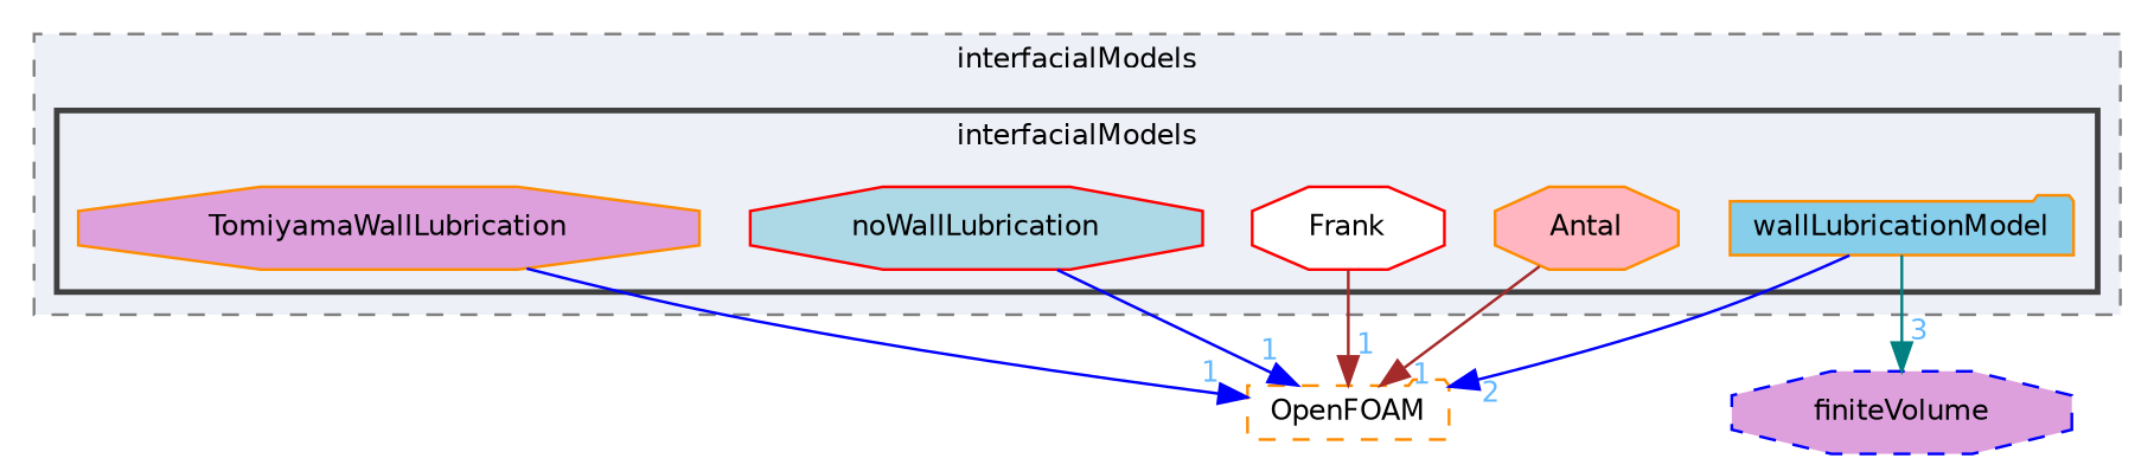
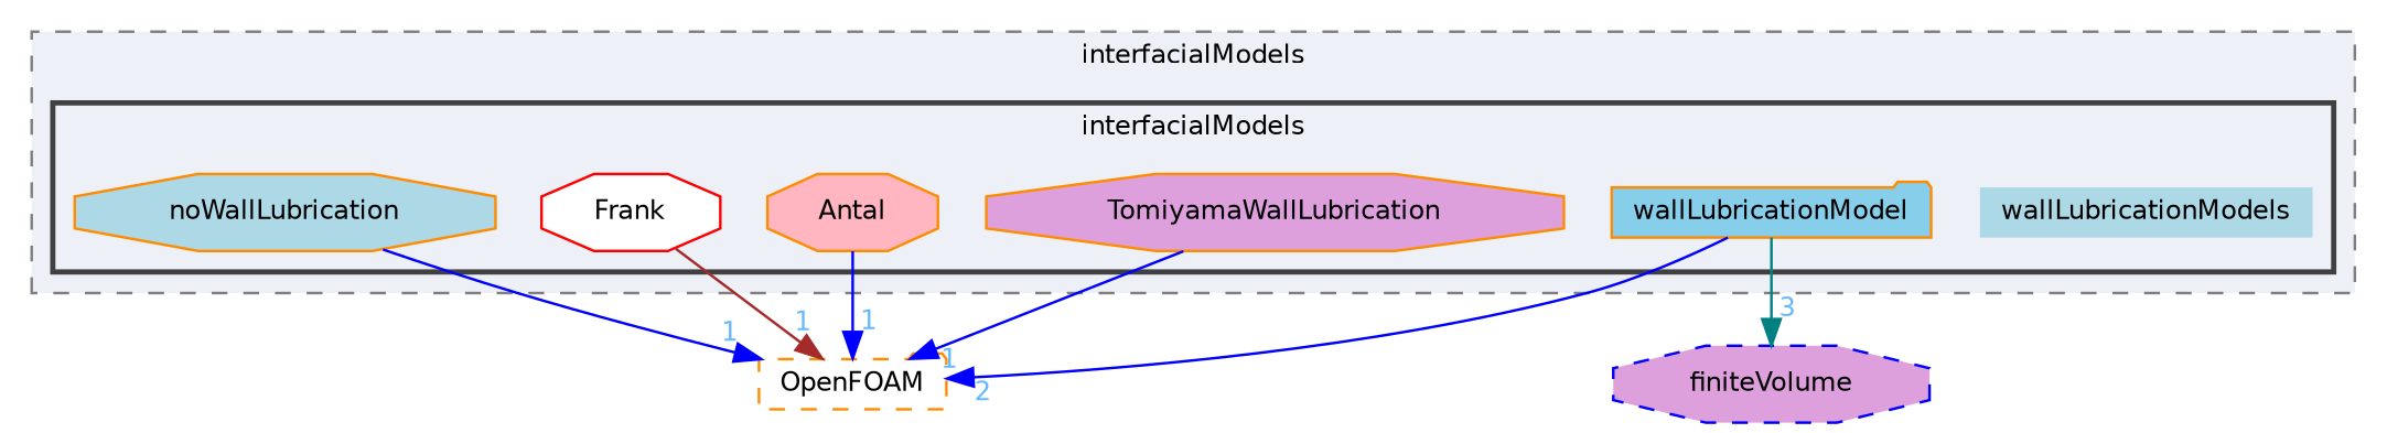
  digraph {
    compound=true
    node [color=darkorange fillcolor=lightblue fontname=Helvetica fontsize=10 shape=octagon style=filled]
    edge [color=blue fontcolor=steelblue1 fontname=Helvetica fontsize=10 headlabel=1 labeldistance=1.5 labelfontname=Helvetica labelfontsize=10]
+   n1 [color=red height=0.2 label=wallLubricationModels shape=plaintext width=0.4]
    n2 [fillcolor=lightpink height=0.2 label=Antal width=0.4]
    n3 [color=red fillcolor=white height=0.2 label=Frank width=0.4]
-   n4 [color=red height=0.2 label=noWallLubrication width=0.4]
+   n4 [height=0.2 label=noWallLubrication width=0.4]
    n5 [fillcolor=plum height=0.2 label=TomiyamaWallLubrication width=0.4]
    n6 [fillcolor=skyblue height=0.2 label=wallLubricationModel shape=folder width=0.4]
    n7 [fillcolor=white height=0.2 label=OpenFOAM shape=folder style="filled,dashed" width=0.4]
    n8 [color=blue fillcolor=plum height=0.2 label=finiteVolume style="filled,dashed" width=0.4]
    subgraph cluster_1 {
      bgcolor="#edf0f7"
      fontname=Helvetica
      fontsize=10
      label=interfacialModels
      pencolor=grey50
      style="filled,dashed"
      subgraph cluster_2 {
        bgcolor="#edf0f7"
        fontname=Helvetica
        fontsize=10
        label=interfacialModels
        pencolor=grey25
        style="filled,bold"
+       n1
        n2
        n3
        n4
        n5
        n6
      }
    }
-   n2 -> n7 [color=brown]
+   n2 -> n7
    n3 -> n7 [color=brown]
    n4 -> n7
    n5 -> n7
    n6 -> n7 [headlabel=2]
    n6 -> n8 [color=teal headlabel=3]
  }
